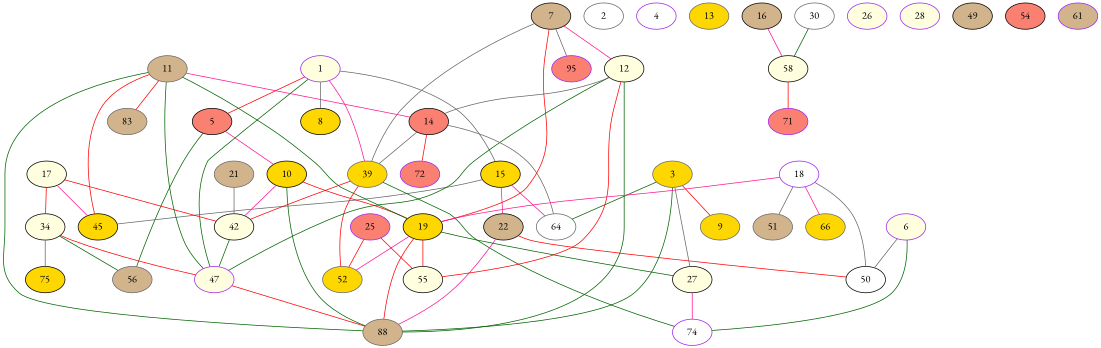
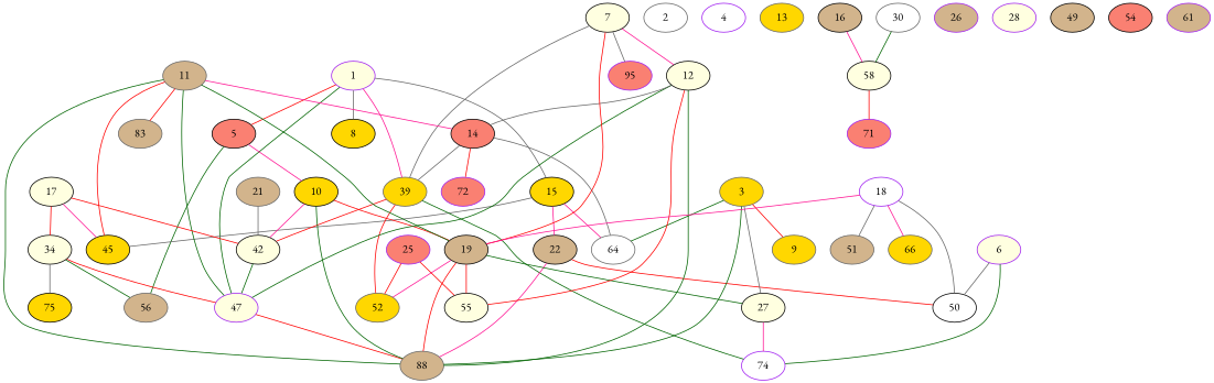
  graph {
    fontname="EB Garamond"
    node [color=black fillcolor=lightyellow fontname="EB Garamond" style=filled]
    edge [color=red fontname="EB Garamond"]
    1 [color=purple super="+44"]
    5 [fillcolor=salmon super="+33"]
    8 [fillcolor=gold super="+84"]
    15 [fillcolor=gold super="+98"]
    39 [color=gray40 fillcolor=gold super="+43"]
    47 [color=purple super="+80+85+48"]
    10 [fillcolor=gold]
    56 [color=gray40 fillcolor=tan]
    64 [color=gray40 fillcolor=white]
    45 [fillcolor=gold super="+70"]
    22 [fillcolor=tan super="+40+36+37"]
    74 [color=purple fillcolor=white]
    42 [super="+46+59"]
    52 [color=gray40 fillcolor=gold]
    88 [color=gray40 fillcolor=tan super="+89+97"]
    2 [color=gray40 fillcolor=white]
    3 [color=gray40 fillcolor=gold super="+86+29"]
    9 [color=gray40 fillcolor=gold]
    27 [super="+60+96"]
    4 [color=purple fillcolor=white]
-   19 [fillcolor=gold super="+24+23+67"]
+   19 [fillcolor=tan super="+24+23+67"]
    6 [color=purple]
    50 [fillcolor=white]
    12 [super="+69+31+38"]
    14 [fillcolor=salmon super="+20"]
    55 [super="+63"]
-   7 [fillcolor=tan]
+   7
    95 [color=purple fillcolor=salmon]
    11 [color=gray40 fillcolor=tan super="+41+57"]
    83 [color=gray40 fillcolor=tan]
    72 [color=purple fillcolor=salmon]
    13 [color=gray40 fillcolor=gold]
    16 [fillcolor=tan super="+79"]
    58
    71 [color=purple fillcolor=salmon]
    17 [super="+53"]
    34 [super="+35"]
    75 [fillcolor=gold]
    18 [color=purple fillcolor=white super="+78"]
    51 [color=gray40 fillcolor=tan]
    66 [color=gray40 fillcolor=gold super="+81"]
    21 [color=gray40 fillcolor=tan]
    25 [color=purple fillcolor=salmon]
-   26 [color=purple]
+   26 [color=purple fillcolor=tan]
    28 [color=purple super="+93"]
    30 [color=gray40 fillcolor=white super="+32"]
    49 [fillcolor=tan]
    54 [fillcolor=salmon]
    61 [color=purple fillcolor=tan super="+92"]
    1 -- 5
    1 -- 8 [color=gray40]
    1 -- 15 [color=gray40]
    1 -- 39 [color=deeppink]
    1 -- 47 [color=darkgreen]
    5 -- 10 [color=deeppink]
    5 -- 56 [color=darkgreen]
    15 -- 64 [color=deeppink]
    15 -- 45 [color=gray40]
    15 -- 22 [color=deeppink]
    39 -- 74 [color=darkgreen]
    39 -- 42
    39 -- 52
    47 -- 88
    10 -- 42 [color=deeppink]
    10 -- 88 [color=darkgreen]
    10 -- 19
    22 -- 88 [color=deeppink]
    22 -- 50
    42 -- 47 [color=darkgreen]
    3 -- 64 [color=darkgreen]
    3 -- 88 [color=darkgreen]
    3 -- 9
    3 -- 27 [color=gray40]
    27 -- 74 [color=deeppink weight=2]
    19 -- 52 [color=deeppink]
    19 -- 88
    19 -- 27 [color=darkgreen]
    19 -- 55
    6 -- 74 [color=darkgreen]
    6 -- 50 [color=gray40]
    12 -- 47 [color=darkgreen]
    12 -- 88 [color=darkgreen]
    12 -- 14 [color=gray40]
    12 -- 55
    14 -- 39 [color=gray40]
    14 -- 64 [color=gray40]
    14 -- 72
    7 -- 39 [color=gray40]
    7 -- 19
    7 -- 12 [color=deeppink]
    7 -- 95 [color=gray40]
    11 -- 47 [color=darkgreen]
    11 -- 45
    11 -- 88 [color=darkgreen]
    11 -- 19 [color=darkgreen weight=2]
    11 -- 14 [color=deeppink]
    11 -- 83
    16 -- 58 [color=deeppink]
    58 -- 71
    17 -- 45 [color=deeppink]
    17 -- 42
    17 -- 34
    34 -- 47
    34 -- 56 [color=darkgreen]
    34 -- 75 [color=gray40]
    18 -- 19 [color=deeppink]
    18 -- 50 [color=gray40]
    18 -- 51 [color=gray40]
    18 -- 66 [color=deeppink]
    21 -- 42 [color=gray40]
    25 -- 52
    25 -- 55
    30 -- 58 [color=darkgreen]
  }
